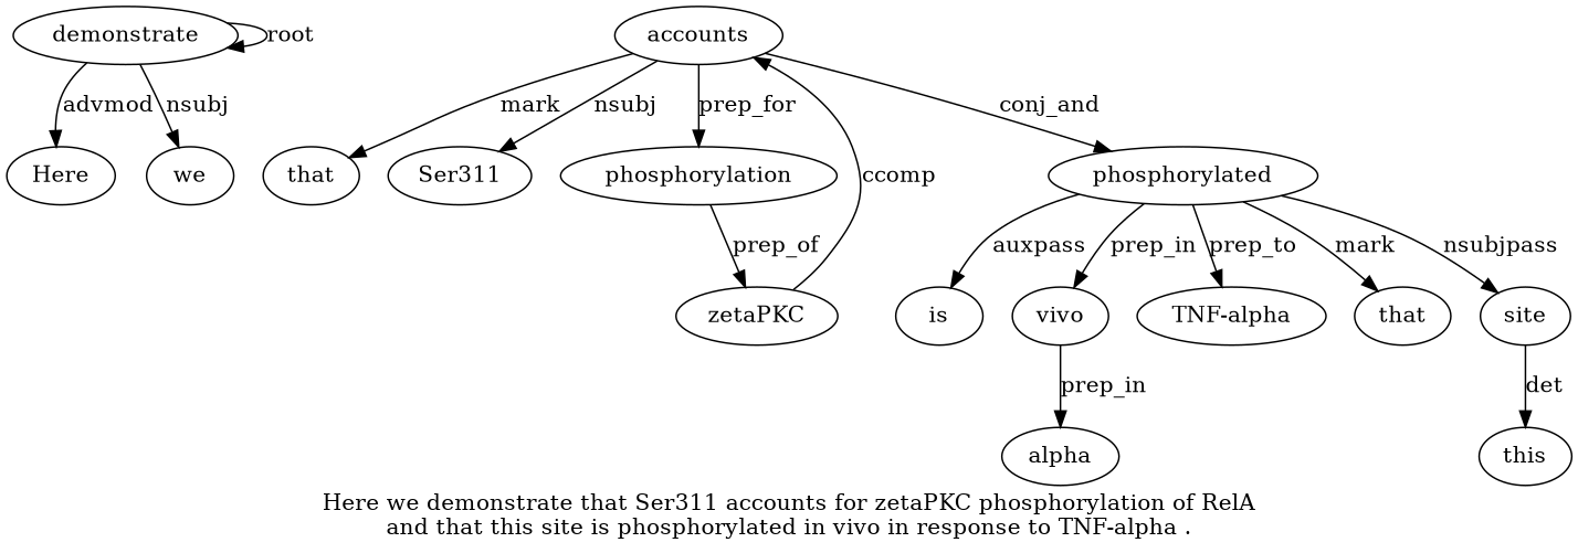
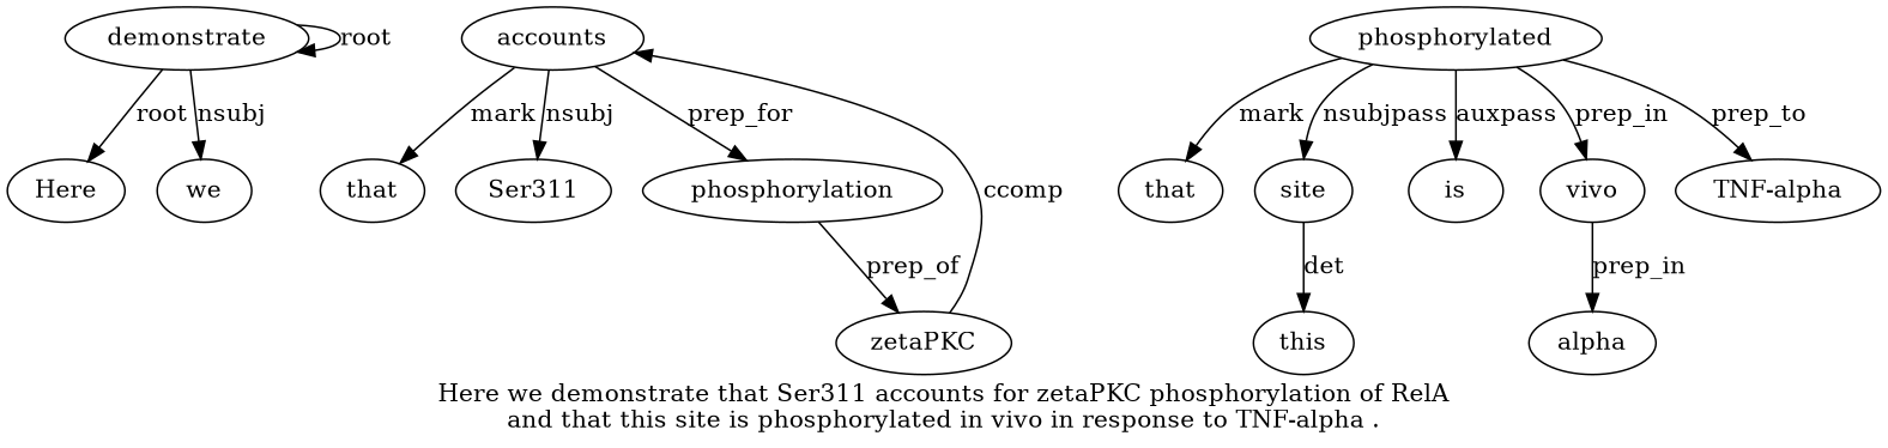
  digraph {
    label="Here we demonstrate that Ser311 accounts for zetaPKC phosphorylation of RelA\nand that this site is phosphorylated in vivo in response to TNF-alpha ."
    node [fillcolor=white style=filled]
    n1 [label=demonstrate]
    n2 [label=Here]
    n3 [label=we]
    n4 [label=accounts]
    n5 [label=that]
    n6 [label=Ser311]
    n7 [label=phosphorylation]
    n8 [label=phosphorylated]
    n9 [label=zetaPKC]
    n10 [label=that]
    n11 [label=site]
    n12 [label=is]
    n13 [label=vivo]
    n14 [label="TNF-alpha"]
    n15 [label=this]
    n16 [label=alpha]
    n1 -> n1 [label=root]
-   n1 -> n2 [label=advmod]
+   n1 -> n2 [label=root]
    n1 -> n3 [label=nsubj]
    n4 -> n5 [label=mark]
    n4 -> n6 [label=nsubj]
    n4 -> n7 [label=prep_for]
-   n4 -> n8 [label=conj_and]
    n7 -> n9 [label=prep_of]
    n8 -> n10 [label=mark]
    n8 -> n11 [label=nsubjpass]
    n8 -> n12 [label=auxpass]
    n8 -> n13 [label=prep_in]
    n8 -> n14 [label=prep_to]
    n9 -> n4 [label=ccomp]
    n11 -> n15 [label=det]
    n13 -> n16 [label=prep_in]
  }
